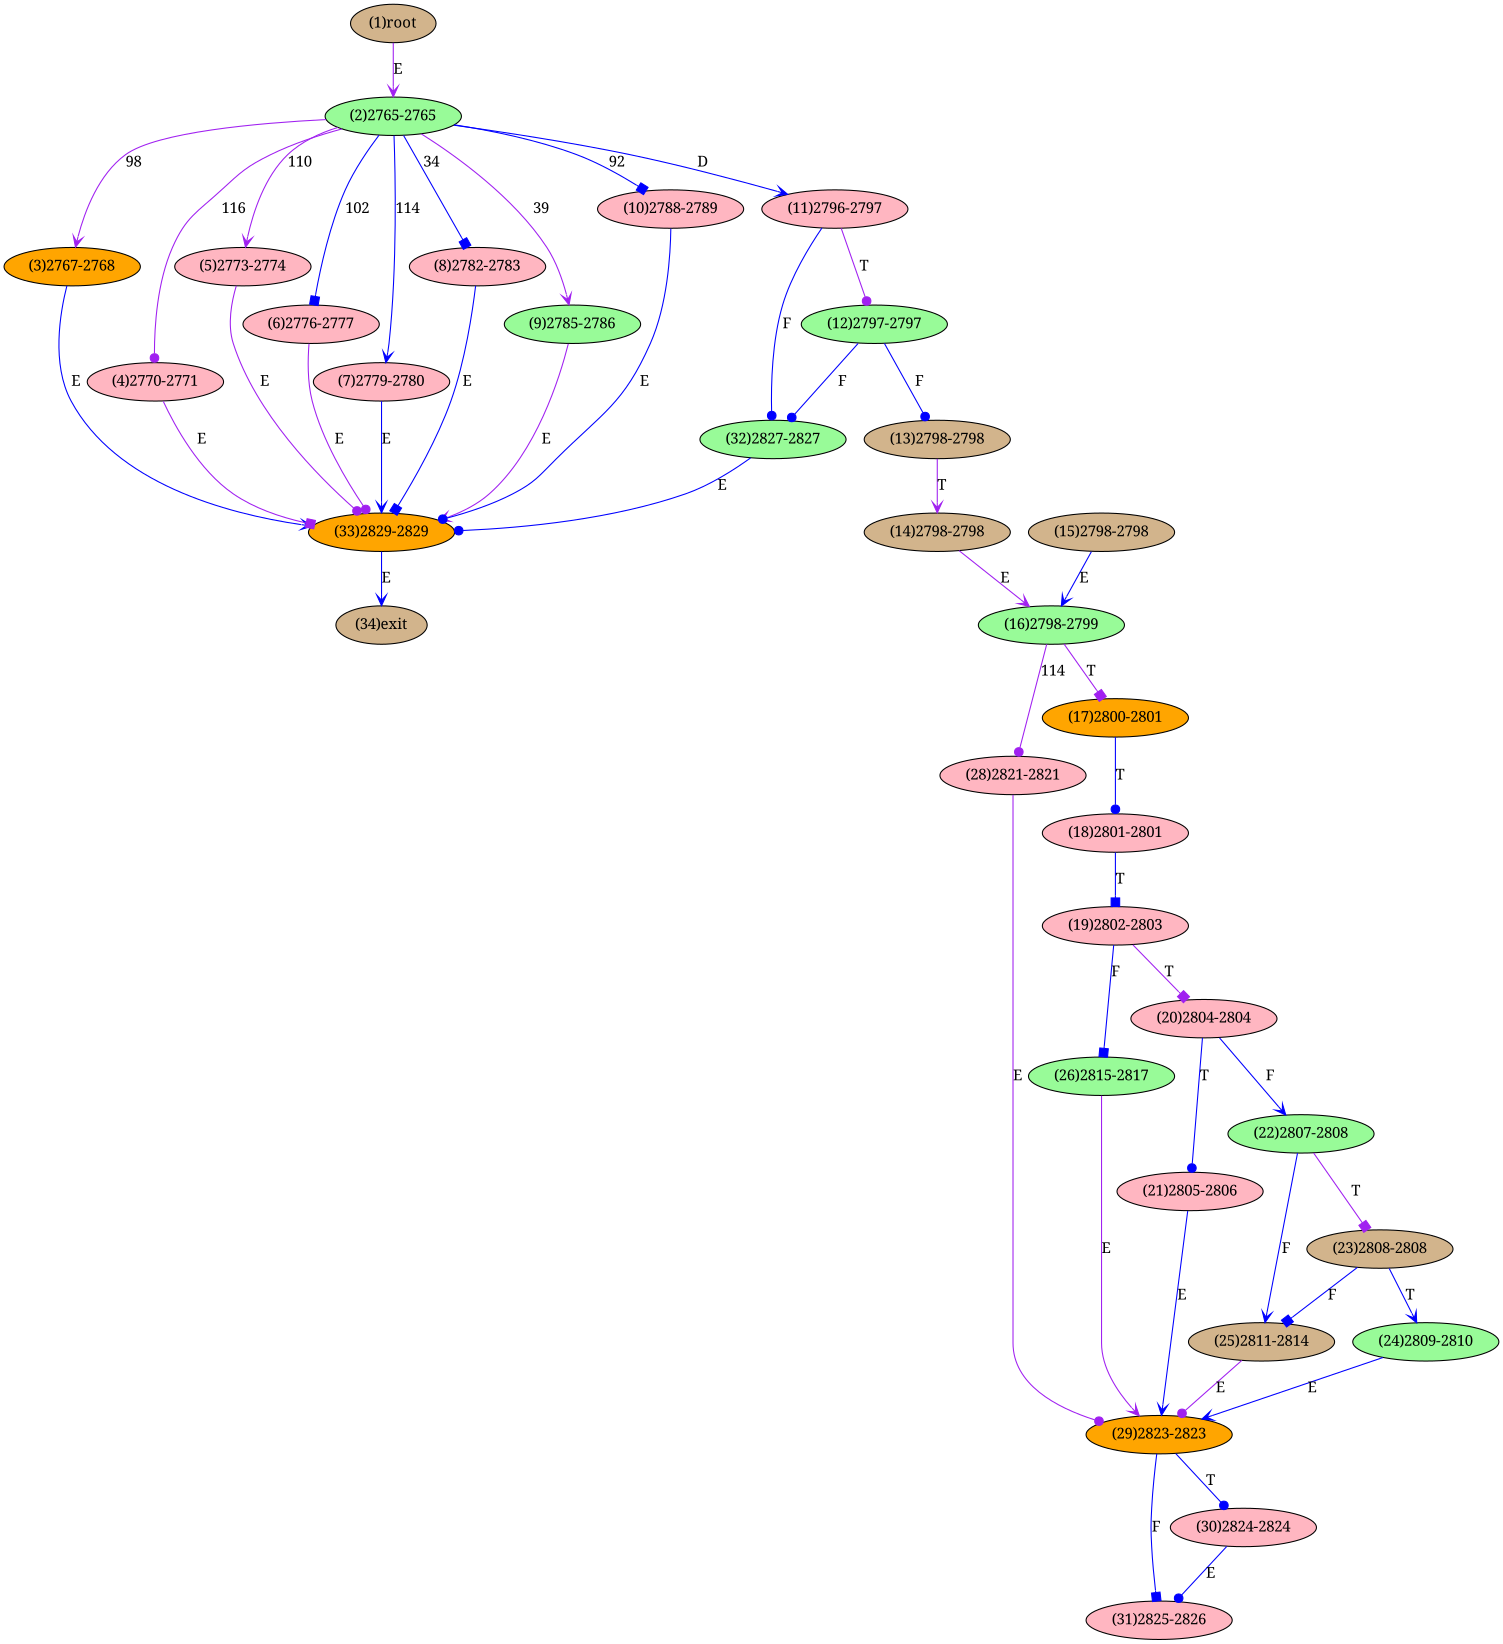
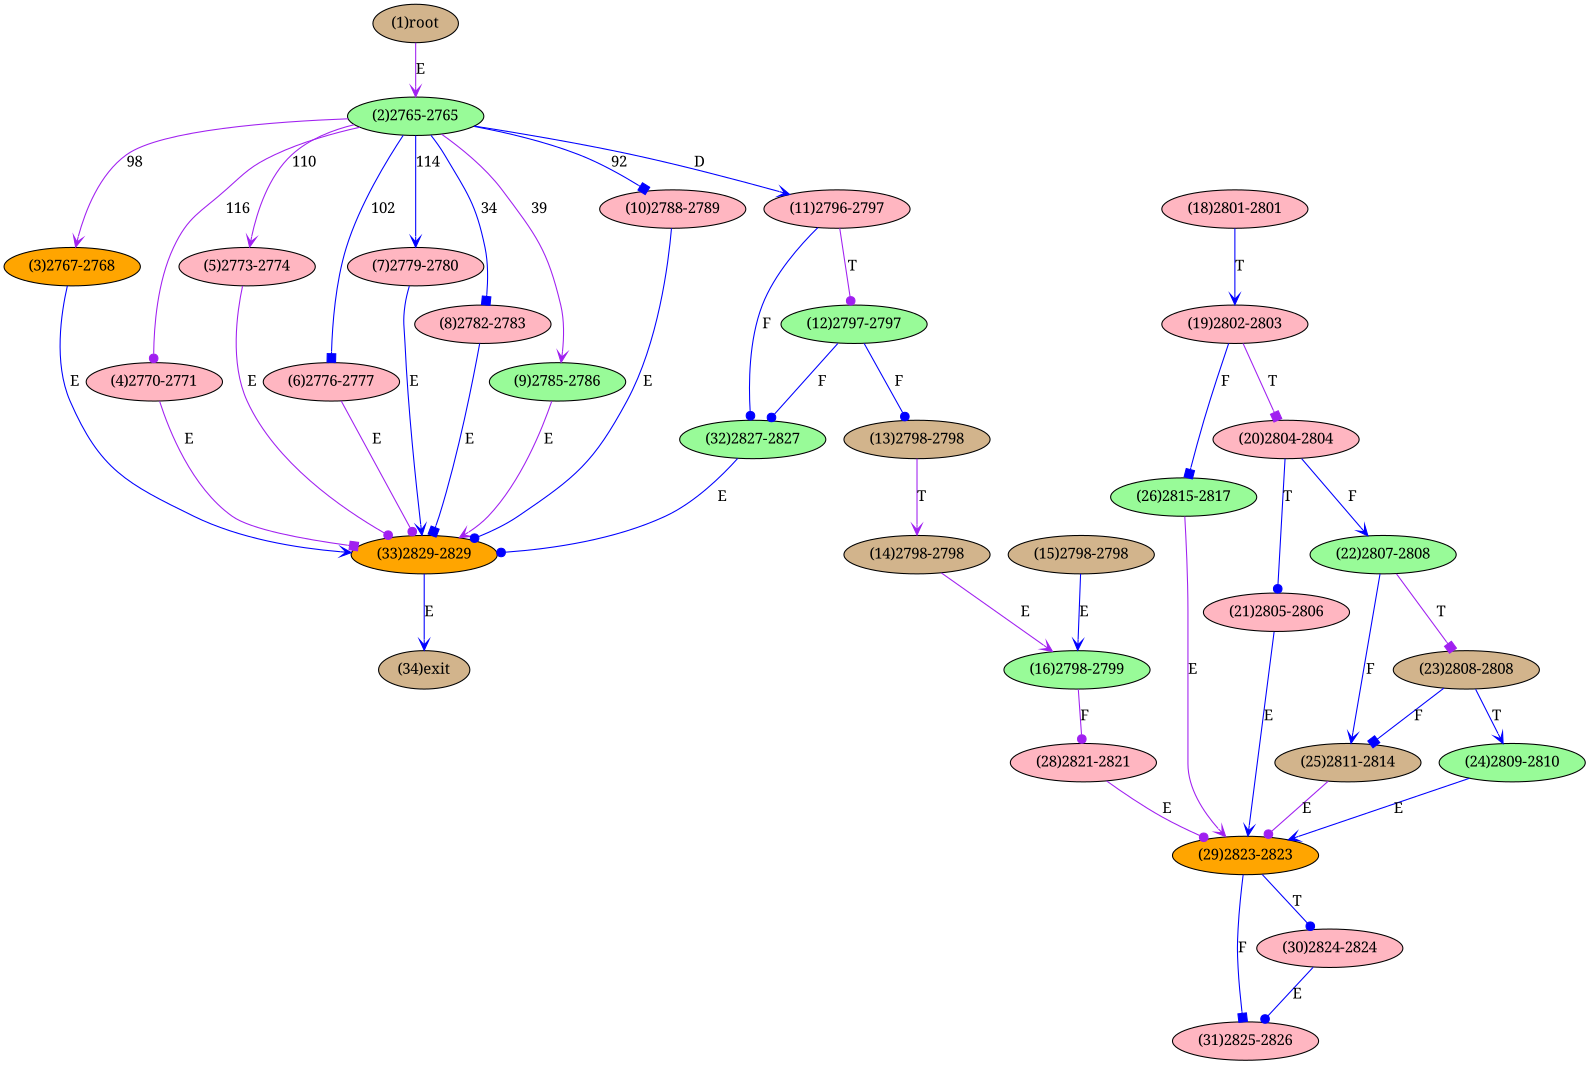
  digraph {
    fontname="Noto Serif"
    node [fillcolor=lightpink fontname="Noto Serif" style=filled]
    edge [arrowhead=vee color=blue fontname="Noto Serif"]
    n1 [fillcolor=tan label="(1)root"]
    n2 [fillcolor=palegreen label="(2)2765-2765"]
    n3 [fillcolor=orange label="(3)2767-2768"]
    n4 [label="(4)2770-2771"]
    n5 [label="(5)2773-2774"]
    n6 [label="(6)2776-2777"]
    n7 [label="(7)2779-2780"]
    n8 [label="(8)2782-2783"]
    n9 [fillcolor=palegreen label="(9)2785-2786"]
    n10 [label="(10)2788-2789"]
    n11 [label="(11)2796-2797"]
    n12 [fillcolor=orange label="(33)2829-2829"]
    n13 [fillcolor=palegreen label="(12)2797-2797"]
    n14 [fillcolor=palegreen label="(32)2827-2827"]
    n15 [fillcolor=tan label="(34)exit"]
    n16 [fillcolor=tan label="(13)2798-2798"]
    n17 [fillcolor=tan label="(14)2798-2798"]
    n18 [fillcolor=palegreen label="(16)2798-2799"]
    n19 [fillcolor=tan label="(15)2798-2798"]
-   n20 [fillcolor=orange label="(17)2800-2801"]
    n21 [label="(28)2821-2821"]
    n22 [label="(18)2801-2801"]
    n23 [label="(19)2802-2803"]
    n24 [fillcolor=orange label="(29)2823-2823"]
    n25 [label="(20)2804-2804"]
    n26 [fillcolor=palegreen label="(26)2815-2817"]
    n27 [label="(21)2805-2806"]
    n28 [fillcolor=palegreen label="(22)2807-2808"]
    n29 [label="(31)2825-2826"]
    n30 [label="(30)2824-2824"]
    n31 [fillcolor=tan label="(23)2808-2808"]
    n32 [fillcolor=tan label="(25)2811-2814"]
    n33 [fillcolor=palegreen label="(24)2809-2810"]
    n1 -> n2 [color=purple label=E]
    n2 -> n3 [color=purple label=98]
    n2 -> n4 [arrowhead=dot color=purple label=116]
    n2 -> n5 [color=purple label=110]
    n2 -> n6 [arrowhead=box label=102]
    n2 -> n7 [label=114]
    n2 -> n8 [arrowhead=box label=34]
    n2 -> n9 [color=purple label=39]
    n2 -> n10 [arrowhead=box label=92]
    n2 -> n11 [label=D]
    n3 -> n12 [label=E]
    n4 -> n12 [arrowhead=box color=purple label=E]
    n5 -> n12 [arrowhead=dot color=purple label=E]
    n6 -> n12 [arrowhead=dot color=purple label=E]
    n7 -> n12 [label=E]
    n8 -> n12 [arrowhead=box label=E]
    n9 -> n12 [color=purple label=E]
    n10 -> n12 [arrowhead=dot label=E]
    n11 -> n13 [arrowhead=dot color=purple label=T]
    n11 -> n14 [arrowhead=dot label=F]
    n12 -> n15 [label=E]
    n13 -> n14 [arrowhead=dot label=F]
    n13 -> n16 [arrowhead=dot label=F]
    n14 -> n12 [arrowhead=dot label=E]
    n16 -> n17 [color=purple label=T]
    n17 -> n18 [color=purple label=E]
-   n18 -> n20 [arrowhead=box color=purple label=T]
-   n18 -> n21 [arrowhead=dot color=purple label=114]
+   n18 -> n21 [arrowhead=dot color=purple label=F]
    n19 -> n18 [label=E]
-   n20 -> n22 [arrowhead=dot label=T]
    n21 -> n24 [arrowhead=dot color=purple label=E]
-   n22 -> n23 [arrowhead=box label=T]
+   n22 -> n23 [label=T]
    n23 -> n25 [arrowhead=box color=purple label=T]
    n23 -> n26 [arrowhead=box label=F]
    n24 -> n29 [arrowhead=box label=F]
    n24 -> n30 [arrowhead=dot label=T]
    n25 -> n27 [arrowhead=dot label=T]
    n25 -> n28 [label=F]
    n26 -> n24 [color=purple label=E]
    n27 -> n24 [label=E]
    n28 -> n31 [arrowhead=box color=purple label=T]
    n28 -> n32 [label=F]
    n30 -> n29 [arrowhead=dot label=E]
    n31 -> n32 [arrowhead=box label=F]
    n31 -> n33 [label=T]
    n32 -> n24 [arrowhead=dot color=purple label=E]
    n33 -> n24 [label=E]
  }
